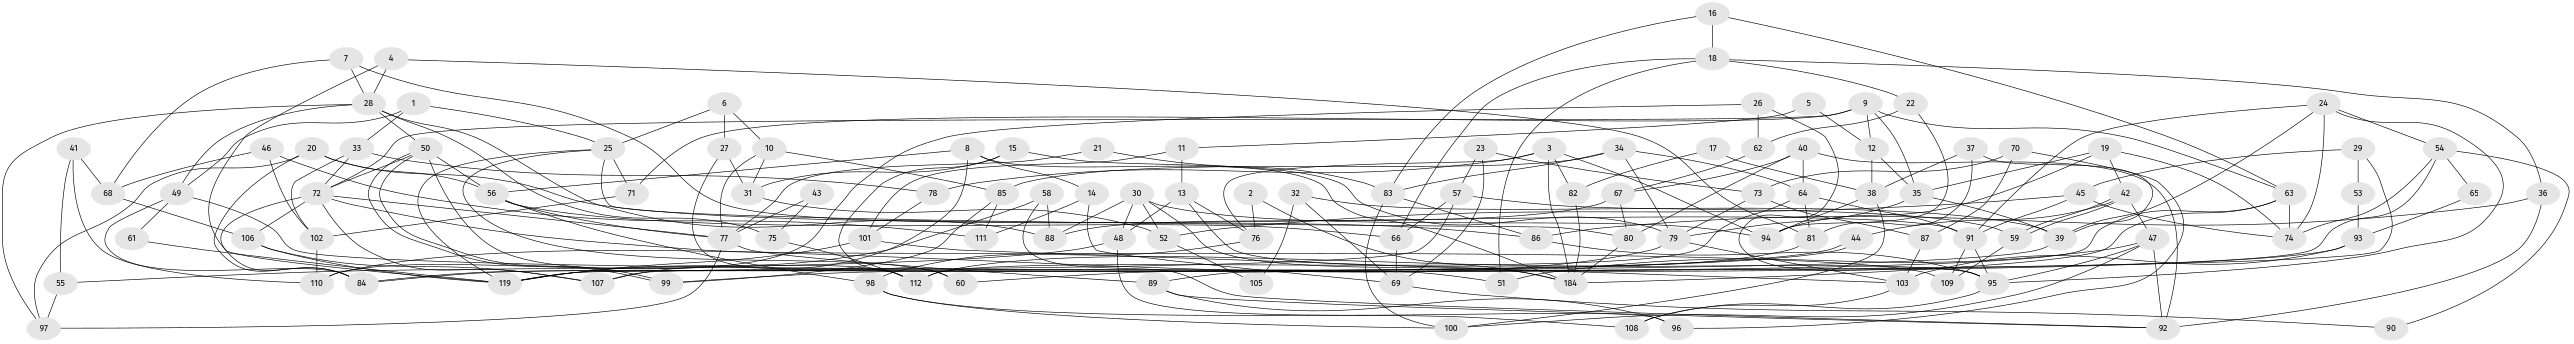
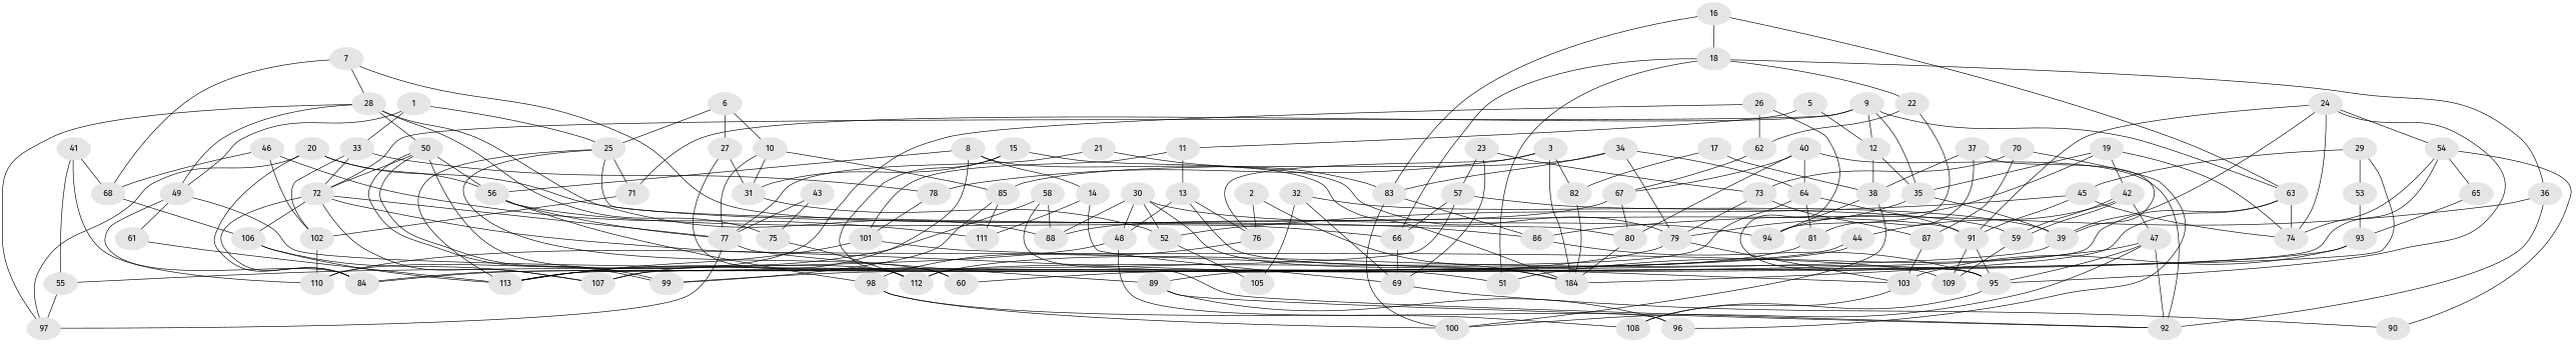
  graph {
    fontname="Fira Sans"
    node [color=gray90 fontname="Fira Sans" style=filled]
    edge [fontname="Fira Sans"]
    1
    25
    33
    49
-   113 [label=119]
+   113
    71
    60
    80
    78
    102
    72
    51
    84
    61
    2
    76
    n17 [label=184]
    98
    3
    82
    94
    101
-   4
    28
    81
    97
    50
    75
    88
    112
    5
    11
    12
    13
    35
    38
    6
    10
    27
    31
    77
    85
    110
    7
    68
    91
    106
    95
    109
    8
    14
    56
    107
    69
    111
    66
    9
    63
    39
    79
    74
    52
    89
    99
    48
    103
    100
    55
    96
    108
    90
    15
    16
    18
    83
    22
    36
    86
    17
    62
    92
    19
    42
    44
    47
    59
    20
    21
    67
    23
    57
    73
    87
    24
    54
    65
    26
    29
    45
    53
    93
    30
    105
    32
    34
    64
    37
    40
    41
    43
    46
    58
    70
    1 -- 25
    1 -- 33
    1 -- 49
    25 -- 113
    25 -- 71
    25 -- 60
    25 -- 80
    33 -- 78
    33 -- 102
    33 -- 72
    49 -- 51
    49 -- 84
    49 -- 61
    71 -- 102
    80 -- n17
    78 -- 101
    102 -- 110
    72 -- 84
    72 -- 77
    72 -- 106
    72 -- 109
    72 -- 107
    61 -- 113
    2 -- 76
    2 -- n17
    76 -- 98
    98 -- 100
    98 -- 108
    3 -- 78
    3 -- 76
    3 -- n17
    3 -- 82
-   3 -- 94
    82 -- n17
    101 -- 113
    101 -- 103
-   4 -- 113
-   4 -- 28
-   4 -- 81
    28 -- 49
    28 -- 97
    28 -- 50
    28 -- 75
    28 -- 88
    81 -- 112
    50 -- 72
    50 -- 112
    50 -- 56
    50 -- 99
    50 -- 99
    75 -- 112
    5 -- 11
    5 -- 12
    11 -- 101
    11 -- 13
    12 -- 35
    12 -- 38
    13 -- 76
    13 -- 95
    13 -- 48
    35 -- 39
    35 -- 79
    38 -- 94
    38 -- 100
    6 -- 25
    6 -- 10
    6 -- 27
    10 -- 31
    10 -- 77
    10 -- 85
    27 -- 112
    27 -- 31
    31 -- 52
    77 -- 97
    77 -- 89
    85 -- 111
    85 -- 99
    7 -- 28
    7 -- 68
    7 -- 91
    68 -- 106
    91 -- 95
    91 -- 109
    106 -- 113
    106 -- 107
    95 -- 108
    8 -- n17
    8 -- 14
    8 -- 56
    8 -- 107
    14 -- 69
    14 -- 111
    56 -- 98
    56 -- 77
    56 -- 66
    69 -- 90
    66 -- 69
    9 -- 71
    9 -- 72
    9 -- 12
    9 -- 35
    9 -- 63
    63 -- 113
    63 -- n17
    63 -- 74
    39 -- 60
    79 -- 110
    79 -- 103
    52 -- 105
    89 -- 96
    89 -- 92
    48 -- 55
    48 -- 96
    103 -- 108
    55 -- 97
    15 -- 60
    15 -- 31
    15 -- 79
    16 -- 63
    16 -- 18
    16 -- 83
    18 -- 51
    18 -- 66
    18 -- 22
    18 -- 36
    83 -- 100
    83 -- 86
    22 -- 94
    22 -- 62
    36 -- 86
    36 -- 92
    86 -- 95
    17 -- 82
    17 -- 38
    62 -- 67
    19 -- 94
    19 -- 35
    19 -- 74
    19 -- 42
    42 -- 44
    42 -- 47
    42 -- 59
    42 -- 59
    44 -- 84
    44 -- 84
    47 -- 51
    47 -- 95
    47 -- 100
    47 -- 92
    59 -- 109
    20 -- 84
    20 -- 97
    20 -- 56
    20 -- 86
    21 -- 77
    21 -- 83
    67 -- 80
    67 -- 88
    23 -- 69
    23 -- 57
    23 -- 73
    57 -- 113
    57 -- 66
    57 -- 59
    73 -- 79
    73 -- 87
    87 -- 103
    24 -- 91
    24 -- 95
    24 -- 39
    24 -- 74
    24 -- 54
    54 -- 107
    54 -- 74
    54 -- 90
    54 -- 65
    65 -- 93
    26 -- 110
    26 -- 95
    26 -- 62
    29 -- 89
    29 -- 45
    29 -- 53
    45 -- 91
    45 -- 74
    45 -- 52
    53 -- 93
    93 -- 99
    93 -- 103
    30 -- n17
    30 -- 94
    30 -- 88
    30 -- 52
    30 -- 48
    32 -- 69
    32 -- 39
    32 -- 105
    34 -- 85
    34 -- 79
    34 -- 83
    34 -- 64
    64 -- 81
    64 -- 112
    64 -- 91
    37 -- 81
    37 -- 38
    37 -- 39
    40 -- 80
    40 -- 92
    40 -- 67
    40 -- 64
    41 -- 110
    41 -- 68
    41 -- 55
    43 -- 75
    43 -- 77
    46 -- 102
    46 -- 68
    46 -- 111
    58 -- 113
    58 -- 88
    58 -- 92
    70 -- 96
    70 -- 73
    70 -- 87
  }
